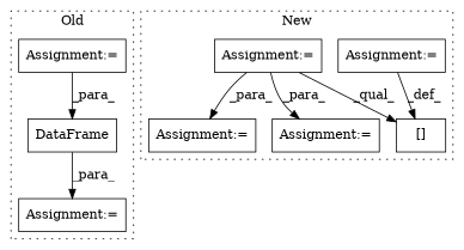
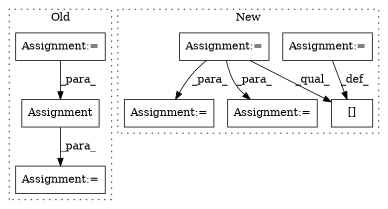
  digraph {
    node [a=7 l=1 shape=box]
-   n1 [a=32 l="10,1" label=DataFrame s="9541,9571"]
+   n1 [a=32 l="10,1" label=Assignment s="9541,9571"]
    n2 [label="Assignment:=" s=9540]
    n3 [l=2 label="Assignment:=" s=9422]
    n4 [a=2 l="18,2" label="[]" s="11565,11628"]
    n5 [label="Assignment:=" s=11630]
    n6 [label="Assignment:=" s=11498]
    n7 [label="Assignment:=" s=11651]
    n8 [label="Assignment:=" s=11530]
    subgraph cluster_1 {
      label=Old
      style=dotted
      n1
      n2
      n3
    }
    subgraph cluster_2 {
      label=New
      style=dotted
      n4
      n5
      n6
      n7
      n8
    }
    n1 -> n2 [label=_para_]
    n3 -> n1 [label=_para_]
    n5 -> n4 [label=_def_]
    n6 -> n4 [label=_qual_]
    n6 -> n7 [label=_para_]
    n6 -> n8 [label=_para_]
  }
